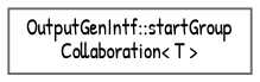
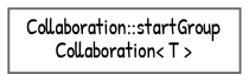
  digraph {
    rankdir=LR
    fontname="Patrick Hand"
-   n1 [color=grey40 fillcolor=white fontname="Patrick Hand" fontsize=10 height=0.2 label="OutputGenIntf::startGroup\lCollaboration\< T \>" shape=box style=filled width=0.4]
+   n1 [color=grey40 fillcolor=white fontname="Patrick Hand" fontsize=10 height=0.2 label="Collaboration::startGroup\lCollaboration\< T \>" shape=box style=filled width=0.4]
  }
